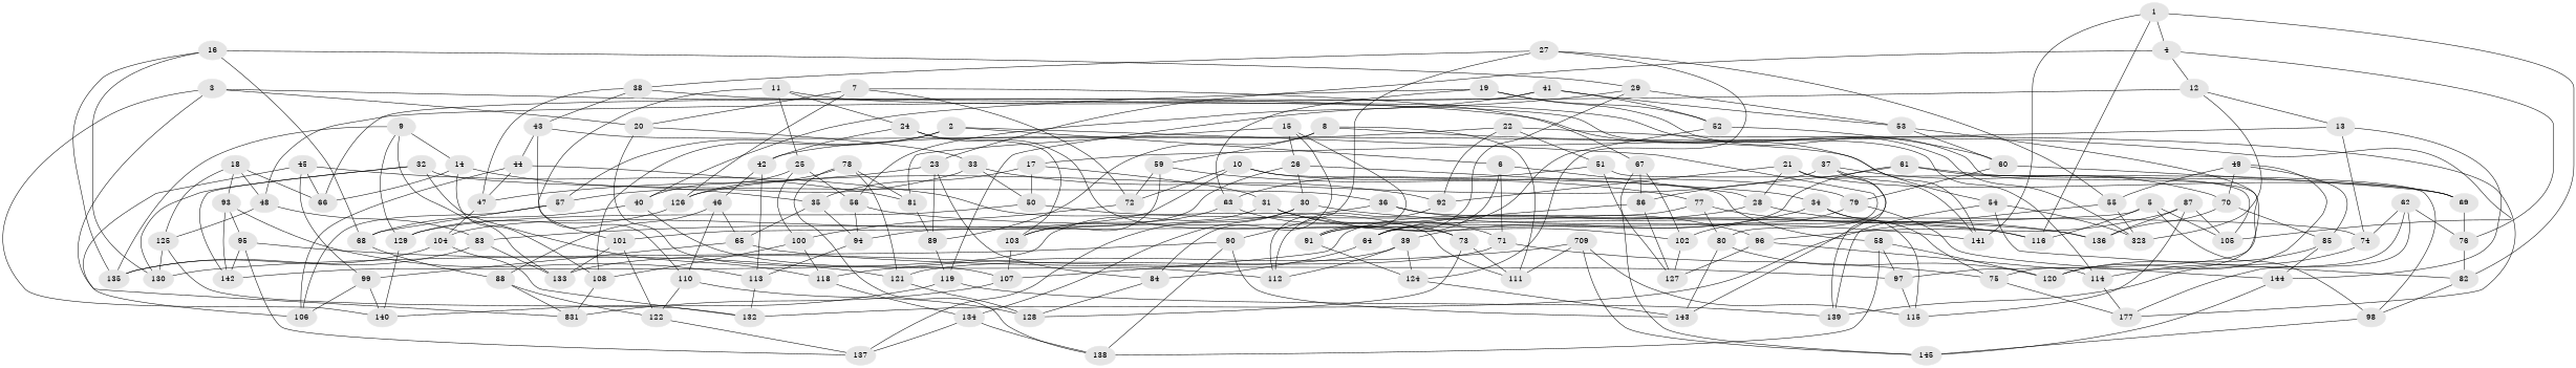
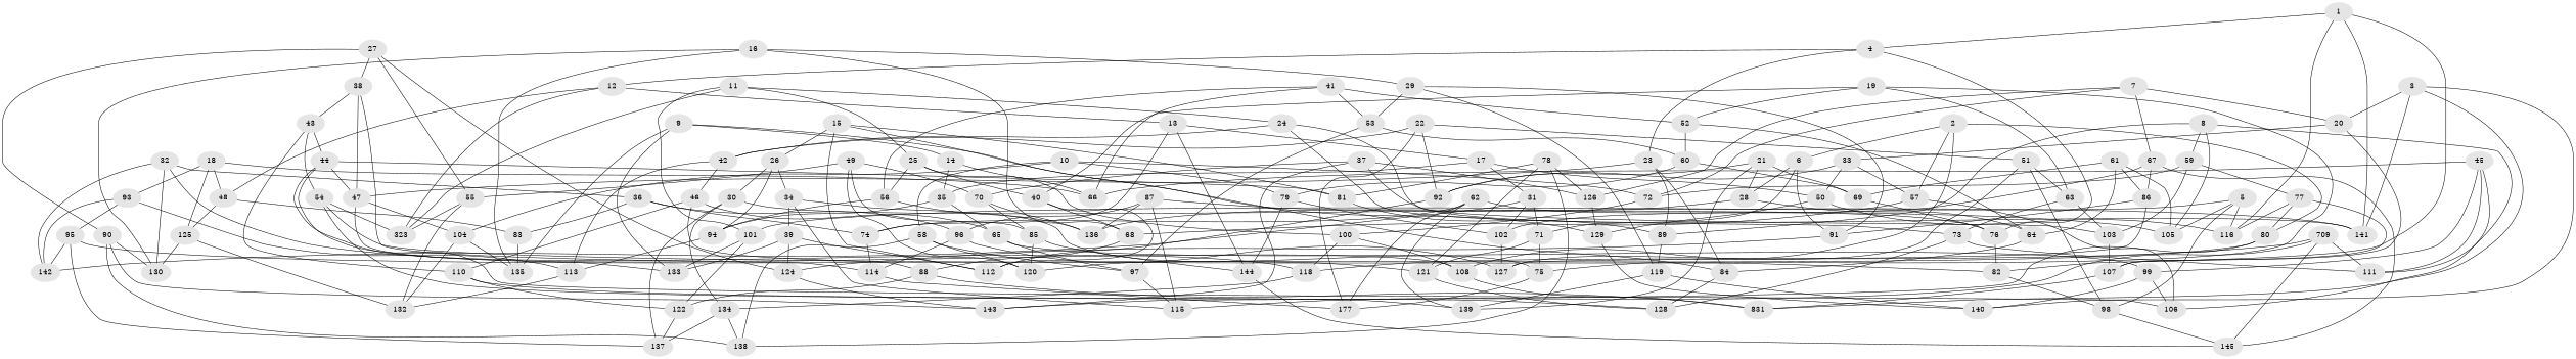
  graph {
    node [color=gray90 style=filled]
    1
    4
    82
    116
    141
    12
    23
    76
    98
    2
    6
    57
    80
    108
    28
    71
    91
    68
    106
    143
    120
    n22 [label=831]
    3
    20
    140
    33
    107
    n28 [label=323]
    13
    48
    89
    84
    47
    5
    101
    105
    145
    133
    122
    64
    136
    75
    121
    124
    7
    67
    72
    126
    102
    86
    100
    129
    8
    59
    111
    103
    77
    119
    9
    14
    135
    35
    66
    10
    58
    79
    104
    97
    138
    144
    132
    11
    24
    25
    42
    73
    40
    56
    17
    74
    125
    83
    31
    50
    114
    94
    65
    15
    26
    81
    112
    30
    34
    128
    16
    29
    130
    53
    88
    142
    18
    93
    113
    95
    19
    52
    63
    60
    n109 [label=177]
    92
    21
    69
    139
    22
    51
    46
    127
    118
    134
    137
    39
    115
    27
    38
    55
    90
    43
    32
    36
    96
    99
    37
    70
    85
    44
    54
    110
    41
    45
    49
    61
    62
    78
    87
    n145 [label=709]
    1 -- 4
    1 -- 82
    1 -- 116
    1 -- 141
    4 -- 12
    4 -- 23
    4 -- 76
    82 -- 98
    12 -- n28
    12 -- 13
    12 -- 48
    23 -- 89
    23 -- 84
    23 -- 47
    76 -- 82
    98 -- 145
    2 -- 6
    2 -- 57
    2 -- 80
    2 -- 108
    6 -- 28
    6 -- 71
    6 -- 91
    57 -- 68
    57 -- 106
    80 -- 143
    80 -- 120
    108 -- n22
    28 -- 64
    28 -- 136
    71 -- 75
    71 -- 121
    91 -- 124
    68 -- 88
    3 -- 141
    3 -- n22
    3 -- 20
    3 -- 140
    20 -- 33
    20 -- 107
    33 -- 57
    33 -- 50
    33 -- 92
    107 -- n22
    13 -- 144
    13 -- 17
    13 -- 74
    48 -- 125
    48 -- 83
    89 -- 119
    84 -- 128
    47 -- 104
    5 -- 116
    5 -- 98
    5 -- 101
    5 -- 105
    101 -- 133
    101 -- 122
    122 -- 137
    64 -- 84
    75 -- n109
    121 -- 128
    124 -- 143
    7 -- 20
    7 -- 67
    7 -- 72
    7 -- 126
    67 -- 145
    67 -- 102
    67 -- 86
    72 -- 100
    126 -- 129
    102 -- 127
    86 -- 91
    86 -- 127
    100 -- 108
    100 -- 118
    129 -- 140
    8 -- 89
    8 -- 105
    8 -- 59
    8 -- 111
    59 -- 72
    59 -- 103
    59 -- 77
    103 -- 107
    77 -- 116
    77 -- 80
    77 -- 107
    119 -- 140
    119 -- 139
    9 -- 133
    9 -- 129
    9 -- 14
    9 -- 135
-   14 -- 108
+   44 -- 108
    14 -- 35
    14 -- 66
    35 -- 94
    35 -- 65
    10 -- 72
    10 -- 58
    10 -- 79
    10 -- 104
    58 -- 120
    58 -- 97
    58 -- 138
    79 -- 102
    79 -- 144
    104 -- 135
    104 -- 132
    97 -- 115
    144 -- 145
    11 -- n28
    11 -- 101
    11 -- 24
    11 -- 25
    24 -- 103
    24 -- 42
    24 -- 73
    25 -- 100
    25 -- 40
    25 -- 56
    42 -- 113
    42 -- 46
    73 -- 111
    73 -- 128
    40 -- 68
    40 -- 112
    56 -- 136
    56 -- 94
    17 -- 35
    17 -- 31
    17 -- 50
    74 -- 114
    125 -- 132
    125 -- 130
-   83 -- 133
+   47 -- 133
    83 -- 135
    31 -- 71
    31 -- 102
    31 -- 142
    50 -- 116
    50 -- 129
    114 -- n109
    94 -- 113
    65 -- 97
    65 -- 99
    15 -- 84
    15 -- 26
    15 -- 81
    15 -- 112
    26 -- 94
    26 -- 30
    26 -- 34
    81 -- 89
    30 -- 141
    30 -- 134
    30 -- 137
    34 -- 75
    34 -- 39
    34 -- 115
    16 -- 68
    16 -- 135
    16 -- 29
    16 -- 130
    29 -- 91
    29 -- 119
    29 -- 53
    53 -- 97
    53 -- 60
    88 -- n22
    88 -- 122
    18 -- 48
    18 -- 66
    18 -- 125
    18 -- 93
    93 -- 142
    93 -- 113
    93 -- 95
    113 -- 132
    95 -- 121
    95 -- 142
    95 -- 137
    19 -- 75
    19 -- 40
    19 -- 52
    19 -- 63
    52 -- 64
    52 -- 60
    63 -- 103
    63 -- 73
    60 -- 79
    60 -- 69
    92 -- 112
    21 -- 28
    21 -- 92
    21 -- 69
    21 -- 139
    69 -- 76
    22 -- 42
    22 -- n109
    22 -- 92
    22 -- 51
    51 -- 98
    51 -- 63
    51 -- 127
    46 -- 65
    46 -- 88
    46 -- 110
    118 -- 134
    134 -- 138
    134 -- 137
    39 -- 133
    39 -- 124
    39 -- 112
    27 -- 124
    27 -- 38
    27 -- 55
    27 -- 90
    38 -- 47
    38 -- 114
    38 -- 43
    55 -- n28
    55 -- 132
    90 -- 143
    90 -- 138
    90 -- 130
    43 -- 44
    43 -- 54
    43 -- 110
    32 -- 130
    32 -- 142
    32 -- 118
    32 -- 36
    36 -- 74
    36 -- 83
    36 -- 96
    96 -- 114
    96 -- 127
    99 -- 106
    99 -- 140
    37 -- 141
    37 -- 143
    37 -- 126
    37 -- 70
    70 -- 136
    70 -- 85
    85 -- 120
    85 -- 144
    44 -- 106
    44 -- 47
    44 -- 81
    54 -- 82
    54 -- n28
    54 -- 139
    110 -- 122
    110 -- 128
    41 -- 66
    41 -- 56
    41 -- 53
    41 -- 52
    45 -- 106
    45 -- 111
    45 -- 66
    45 -- 99
    49 -- 120
    49 -- 55
    49 -- 70
    49 -- 85
    61 -- 105
    61 -- 64
    61 -- 86
    61 -- 69
    62 -- 76
    62 -- 74
    62 -- n109
    62 -- 139
    78 -- 121
    78 -- 126
    78 -- 138
    78 -- 81
    87 -- 105
    87 -- 136
    87 -- 115
    87 -- 96
    n145 -- 145
    n145 -- 111
    n145 -- 118
    n145 -- 115
  }
